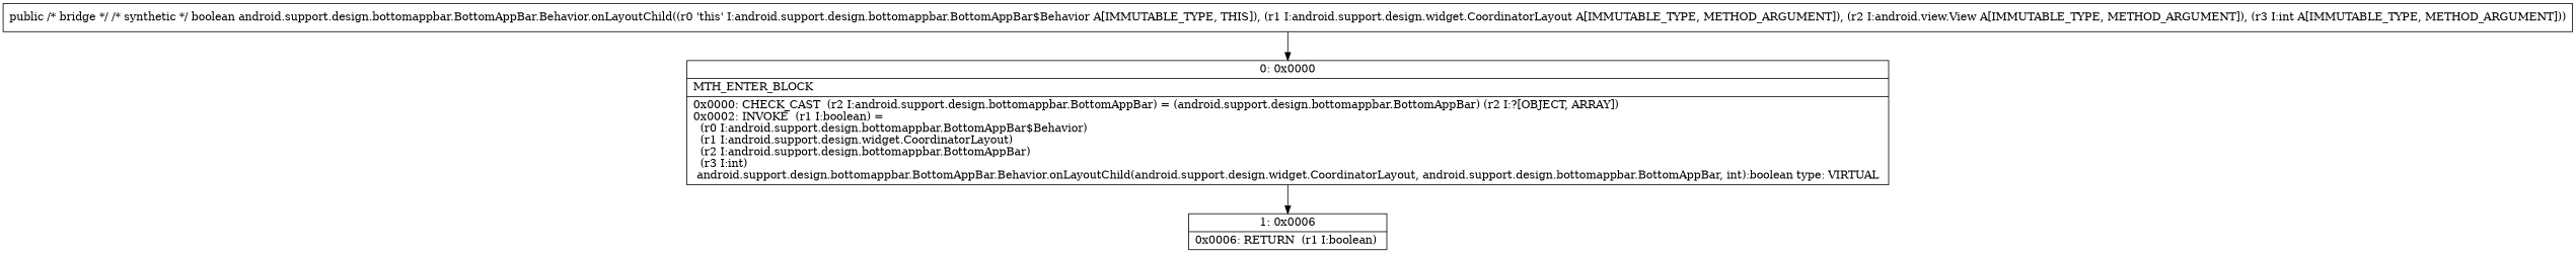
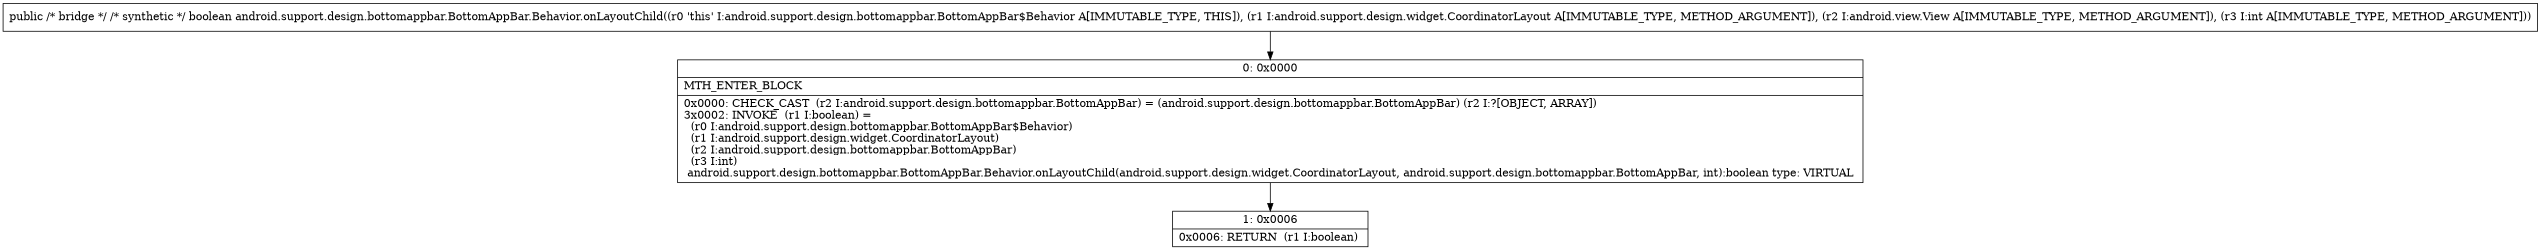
  digraph {
    node [shape=record]
-   n1 [label="{0\:\ 0x0000|MTH_ENTER_BLOCK\l|0x0000: CHECK_CAST  (r2 I:android.support.design.bottomappbar.BottomAppBar) = (android.support.design.bottomappbar.BottomAppBar) (r2 I:?[OBJECT, ARRAY]) \l0x0002: INVOKE  (r1 I:boolean) = \l  (r0 I:android.support.design.bottomappbar.BottomAppBar$Behavior)\l  (r1 I:android.support.design.widget.CoordinatorLayout)\l  (r2 I:android.support.design.bottomappbar.BottomAppBar)\l  (r3 I:int)\l android.support.design.bottomappbar.BottomAppBar.Behavior.onLayoutChild(android.support.design.widget.CoordinatorLayout, android.support.design.bottomappbar.BottomAppBar, int):boolean type: VIRTUAL \l}"]
+   n1 [label="{0\:\ 0x0000|MTH_ENTER_BLOCK\l|0x0000: CHECK_CAST  (r2 I:android.support.design.bottomappbar.BottomAppBar) = (android.support.design.bottomappbar.BottomAppBar) (r2 I:?[OBJECT, ARRAY]) \l3x0002: INVOKE  (r1 I:boolean) = \l  (r0 I:android.support.design.bottomappbar.BottomAppBar$Behavior)\l  (r1 I:android.support.design.widget.CoordinatorLayout)\l  (r2 I:android.support.design.bottomappbar.BottomAppBar)\l  (r3 I:int)\l android.support.design.bottomappbar.BottomAppBar.Behavior.onLayoutChild(android.support.design.widget.CoordinatorLayout, android.support.design.bottomappbar.BottomAppBar, int):boolean type: VIRTUAL \l}"]
    n2 [label="{1\:\ 0x0006|0x0006: RETURN  (r1 I:boolean) \l}"]
    n3 [label="{public \/* bridge *\/ \/* synthetic *\/ boolean android.support.design.bottomappbar.BottomAppBar.Behavior.onLayoutChild((r0 'this' I:android.support.design.bottomappbar.BottomAppBar$Behavior A[IMMUTABLE_TYPE, THIS]), (r1 I:android.support.design.widget.CoordinatorLayout A[IMMUTABLE_TYPE, METHOD_ARGUMENT]), (r2 I:android.view.View A[IMMUTABLE_TYPE, METHOD_ARGUMENT]), (r3 I:int A[IMMUTABLE_TYPE, METHOD_ARGUMENT])) }"]
    n1 -> n2
    n3 -> n1
  }
